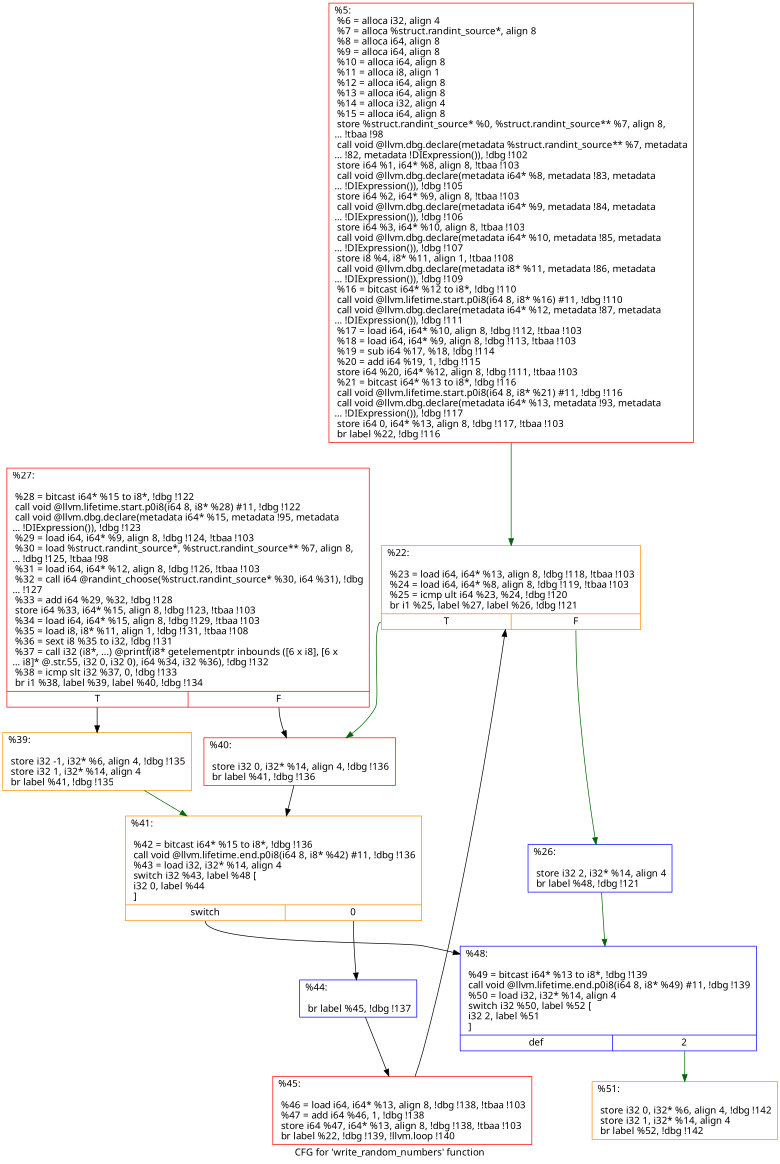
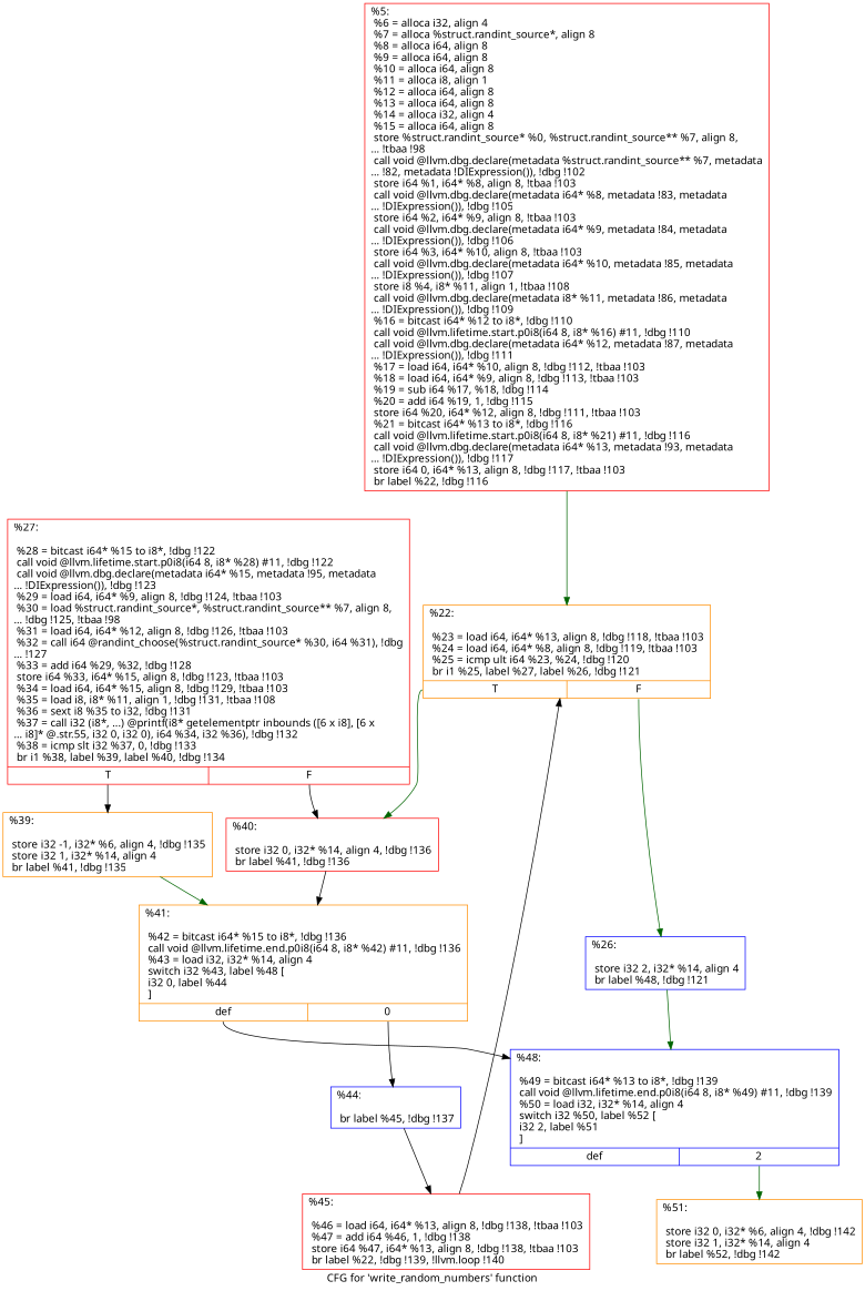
  digraph {
    fontname="Noto Sans"
    label="CFG for 'write_random_numbers' function"
    node [color=red fontname="Noto Sans" shape=record]
    edge [color=black fontname="Noto Sans"]
    n1 [label="{%5:\l  %6 = alloca i32, align 4\l  %7 = alloca %struct.randint_source*, align 8\l  %8 = alloca i64, align 8\l  %9 = alloca i64, align 8\l  %10 = alloca i64, align 8\l  %11 = alloca i8, align 1\l  %12 = alloca i64, align 8\l  %13 = alloca i64, align 8\l  %14 = alloca i32, align 4\l  %15 = alloca i64, align 8\l  store %struct.randint_source* %0, %struct.randint_source** %7, align 8,\l... !tbaa !98\l  call void @llvm.dbg.declare(metadata %struct.randint_source** %7, metadata\l... !82, metadata !DIExpression()), !dbg !102\l  store i64 %1, i64* %8, align 8, !tbaa !103\l  call void @llvm.dbg.declare(metadata i64* %8, metadata !83, metadata\l... !DIExpression()), !dbg !105\l  store i64 %2, i64* %9, align 8, !tbaa !103\l  call void @llvm.dbg.declare(metadata i64* %9, metadata !84, metadata\l... !DIExpression()), !dbg !106\l  store i64 %3, i64* %10, align 8, !tbaa !103\l  call void @llvm.dbg.declare(metadata i64* %10, metadata !85, metadata\l... !DIExpression()), !dbg !107\l  store i8 %4, i8* %11, align 1, !tbaa !108\l  call void @llvm.dbg.declare(metadata i8* %11, metadata !86, metadata\l... !DIExpression()), !dbg !109\l  %16 = bitcast i64* %12 to i8*, !dbg !110\l  call void @llvm.lifetime.start.p0i8(i64 8, i8* %16) #11, !dbg !110\l  call void @llvm.dbg.declare(metadata i64* %12, metadata !87, metadata\l... !DIExpression()), !dbg !111\l  %17 = load i64, i64* %10, align 8, !dbg !112, !tbaa !103\l  %18 = load i64, i64* %9, align 8, !dbg !113, !tbaa !103\l  %19 = sub i64 %17, %18, !dbg !114\l  %20 = add i64 %19, 1, !dbg !115\l  store i64 %20, i64* %12, align 8, !dbg !111, !tbaa !103\l  %21 = bitcast i64* %13 to i8*, !dbg !116\l  call void @llvm.lifetime.start.p0i8(i64 8, i8* %21) #11, !dbg !116\l  call void @llvm.dbg.declare(metadata i64* %13, metadata !93, metadata\l... !DIExpression()), !dbg !117\l  store i64 0, i64* %13, align 8, !dbg !117, !tbaa !103\l  br label %22, !dbg !116\l}"]
    n2 [color=darkorange label="{%22:\l\l  %23 = load i64, i64* %13, align 8, !dbg !118, !tbaa !103\l  %24 = load i64, i64* %8, align 8, !dbg !119, !tbaa !103\l  %25 = icmp ult i64 %23, %24, !dbg !120\l  br i1 %25, label %27, label %26, !dbg !121\l|{<s0>T|<s1>F}}"]
    n3 [color=blue label="{%26:\l\l  store i32 2, i32* %14, align 4\l  br label %48, !dbg !121\l}"]
    n4 [label="{%40:\l\l  store i32 0, i32* %14, align 4, !dbg !136\l  br label %41, !dbg !136\l}"]
    n5 [label="{%27:\l\l  %28 = bitcast i64* %15 to i8*, !dbg !122\l  call void @llvm.lifetime.start.p0i8(i64 8, i8* %28) #11, !dbg !122\l  call void @llvm.dbg.declare(metadata i64* %15, metadata !95, metadata\l... !DIExpression()), !dbg !123\l  %29 = load i64, i64* %9, align 8, !dbg !124, !tbaa !103\l  %30 = load %struct.randint_source*, %struct.randint_source** %7, align 8,\l... !dbg !125, !tbaa !98\l  %31 = load i64, i64* %12, align 8, !dbg !126, !tbaa !103\l  %32 = call i64 @randint_choose(%struct.randint_source* %30, i64 %31), !dbg\l... !127\l  %33 = add i64 %29, %32, !dbg !128\l  store i64 %33, i64* %15, align 8, !dbg !123, !tbaa !103\l  %34 = load i64, i64* %15, align 8, !dbg !129, !tbaa !103\l  %35 = load i8, i8* %11, align 1, !dbg !131, !tbaa !108\l  %36 = sext i8 %35 to i32, !dbg !131\l  %37 = call i32 (i8*, ...) @printf(i8* getelementptr inbounds ([6 x i8], [6 x\l... i8]* @.str.55, i32 0, i32 0), i64 %34, i32 %36), !dbg !132\l  %38 = icmp slt i32 %37, 0, !dbg !133\l  br i1 %38, label %39, label %40, !dbg !134\l|{<s0>T|<s1>F}}"]
    n6 [color=darkorange label="{%39:\l\l  store i32 -1, i32* %6, align 4, !dbg !135\l  store i32 1, i32* %14, align 4\l  br label %41, !dbg !135\l}"]
    n7 [color=blue label="{%48:\l\l  %49 = bitcast i64* %13 to i8*, !dbg !139\l  call void @llvm.lifetime.end.p0i8(i64 8, i8* %49) #11, !dbg !139\l  %50 = load i32, i32* %14, align 4\l  switch i32 %50, label %52 [\l    i32 2, label %51\l  ]\l|{<s0>def|<s1>2}}"]
-   n8 [color=darkorange label="{%41:\l\l  %42 = bitcast i64* %15 to i8*, !dbg !136\l  call void @llvm.lifetime.end.p0i8(i64 8, i8* %42) #11, !dbg !136\l  %43 = load i32, i32* %14, align 4\l  switch i32 %43, label %48 [\l    i32 0, label %44\l  ]\l|{<s0>switch|<s1>0}}"]
+   n8 [color=darkorange label="{%41:\l\l  %42 = bitcast i64* %15 to i8*, !dbg !136\l  call void @llvm.lifetime.end.p0i8(i64 8, i8* %42) #11, !dbg !136\l  %43 = load i32, i32* %14, align 4\l  switch i32 %43, label %48 [\l    i32 0, label %44\l  ]\l|{<s0>def|<s1>0}}"]
    n9 [color=darkorange label="{%51:\l\l  store i32 0, i32* %6, align 4, !dbg !142\l  store i32 1, i32* %14, align 4\l  br label %52, !dbg !142\l}"]
    n10 [color=blue label="{%44:\l\l  br label %45, !dbg !137\l}"]
    n11 [label="{%45:\l\l  %46 = load i64, i64* %13, align 8, !dbg !138, !tbaa !103\l  %47 = add i64 %46, 1, !dbg !138\l  store i64 %47, i64* %13, align 8, !dbg !138, !tbaa !103\l  br label %22, !dbg !139, !llvm.loop !140\l}"]
    n1 -> n2 [color=darkgreen]
    n2 -> n3 [color=darkgreen tailport=s1]
    n2 -> n4 [color=darkgreen tailport=s0]
    n3 -> n7 [color=darkgreen]
    n4 -> n8
    n5 -> n4 [tailport=s1]
    n5 -> n6 [tailport=s0]
    n6 -> n8 [color=darkgreen]
    n7 -> n9 [color=darkgreen tailport=s1]
    n8 -> n7 [tailport=s0]
    n8 -> n10 [tailport=s1]
    n10 -> n11
    n11 -> n2
  }
